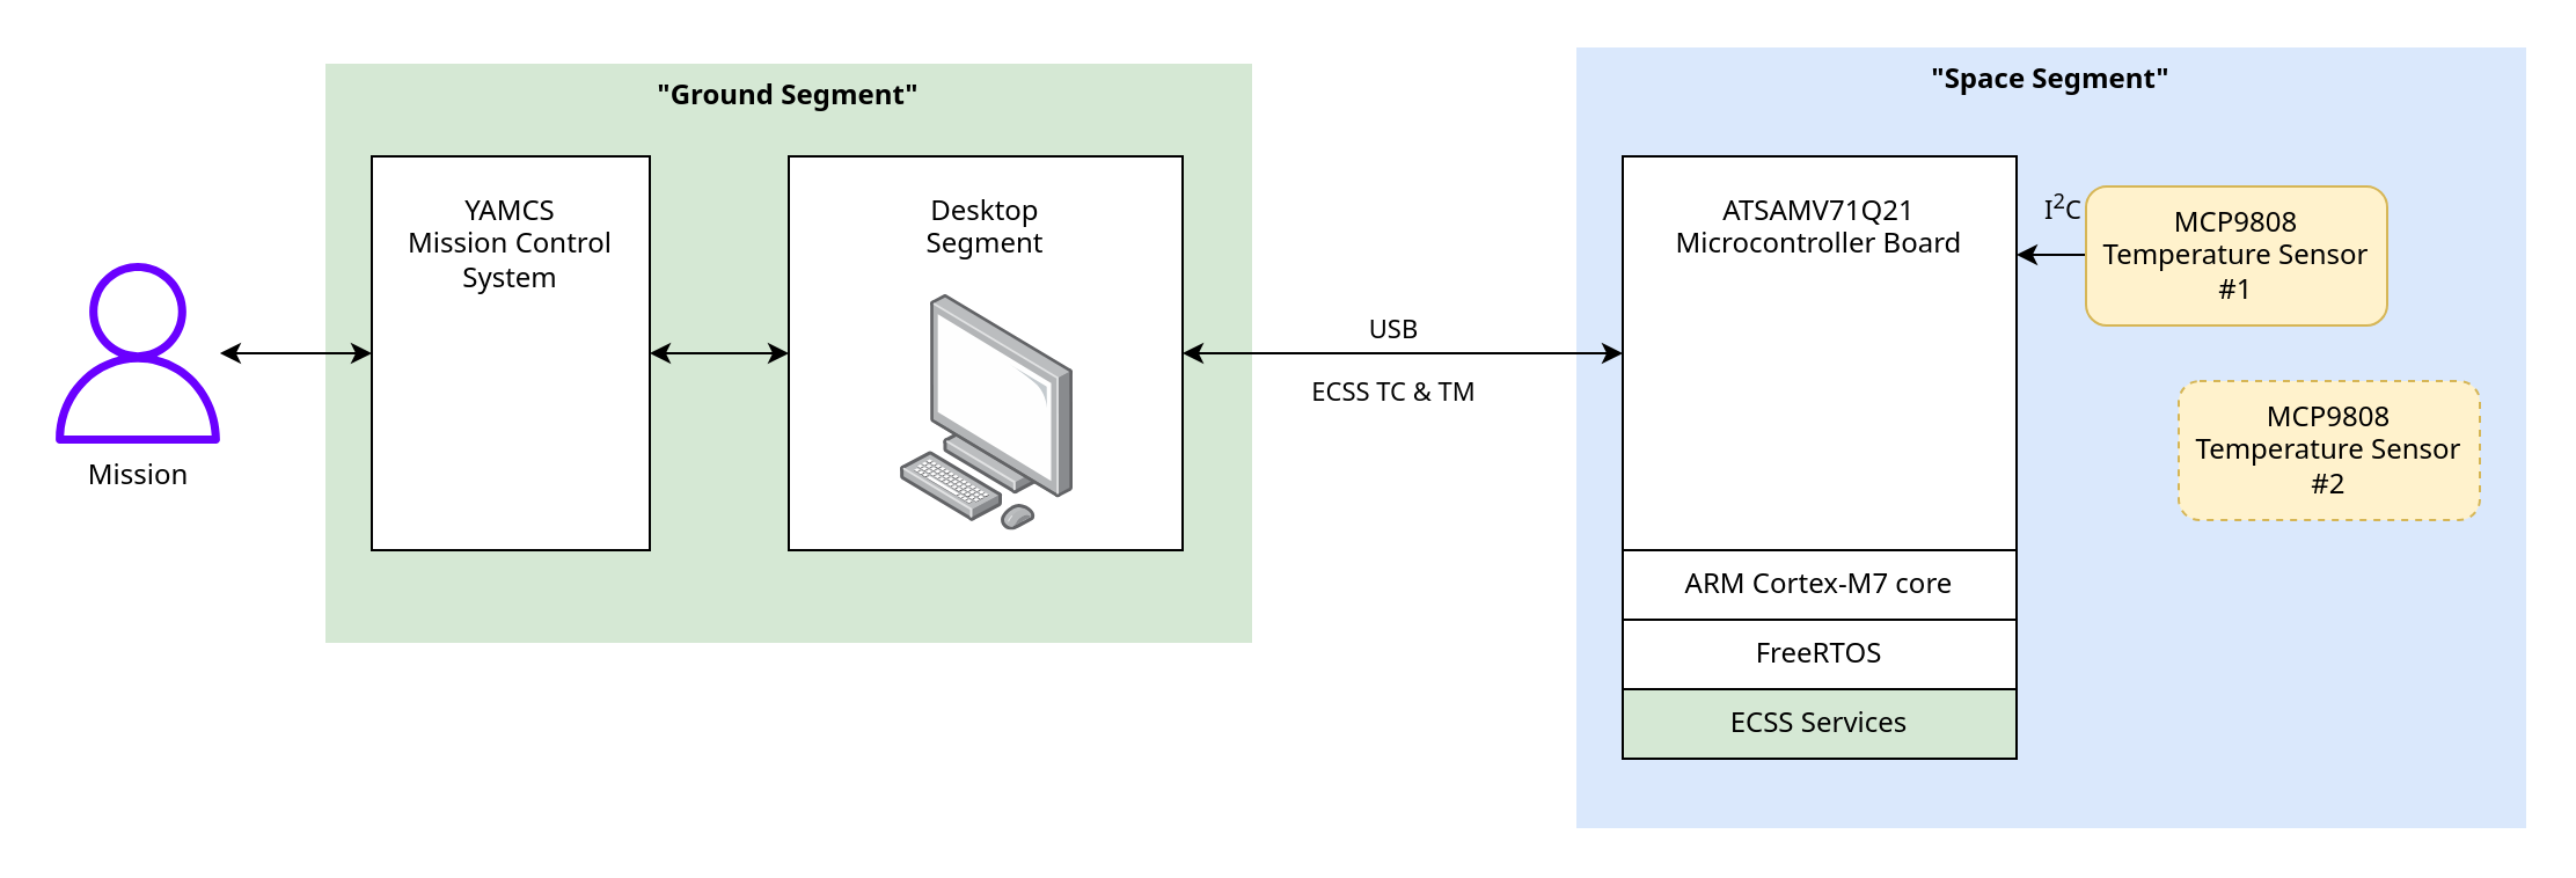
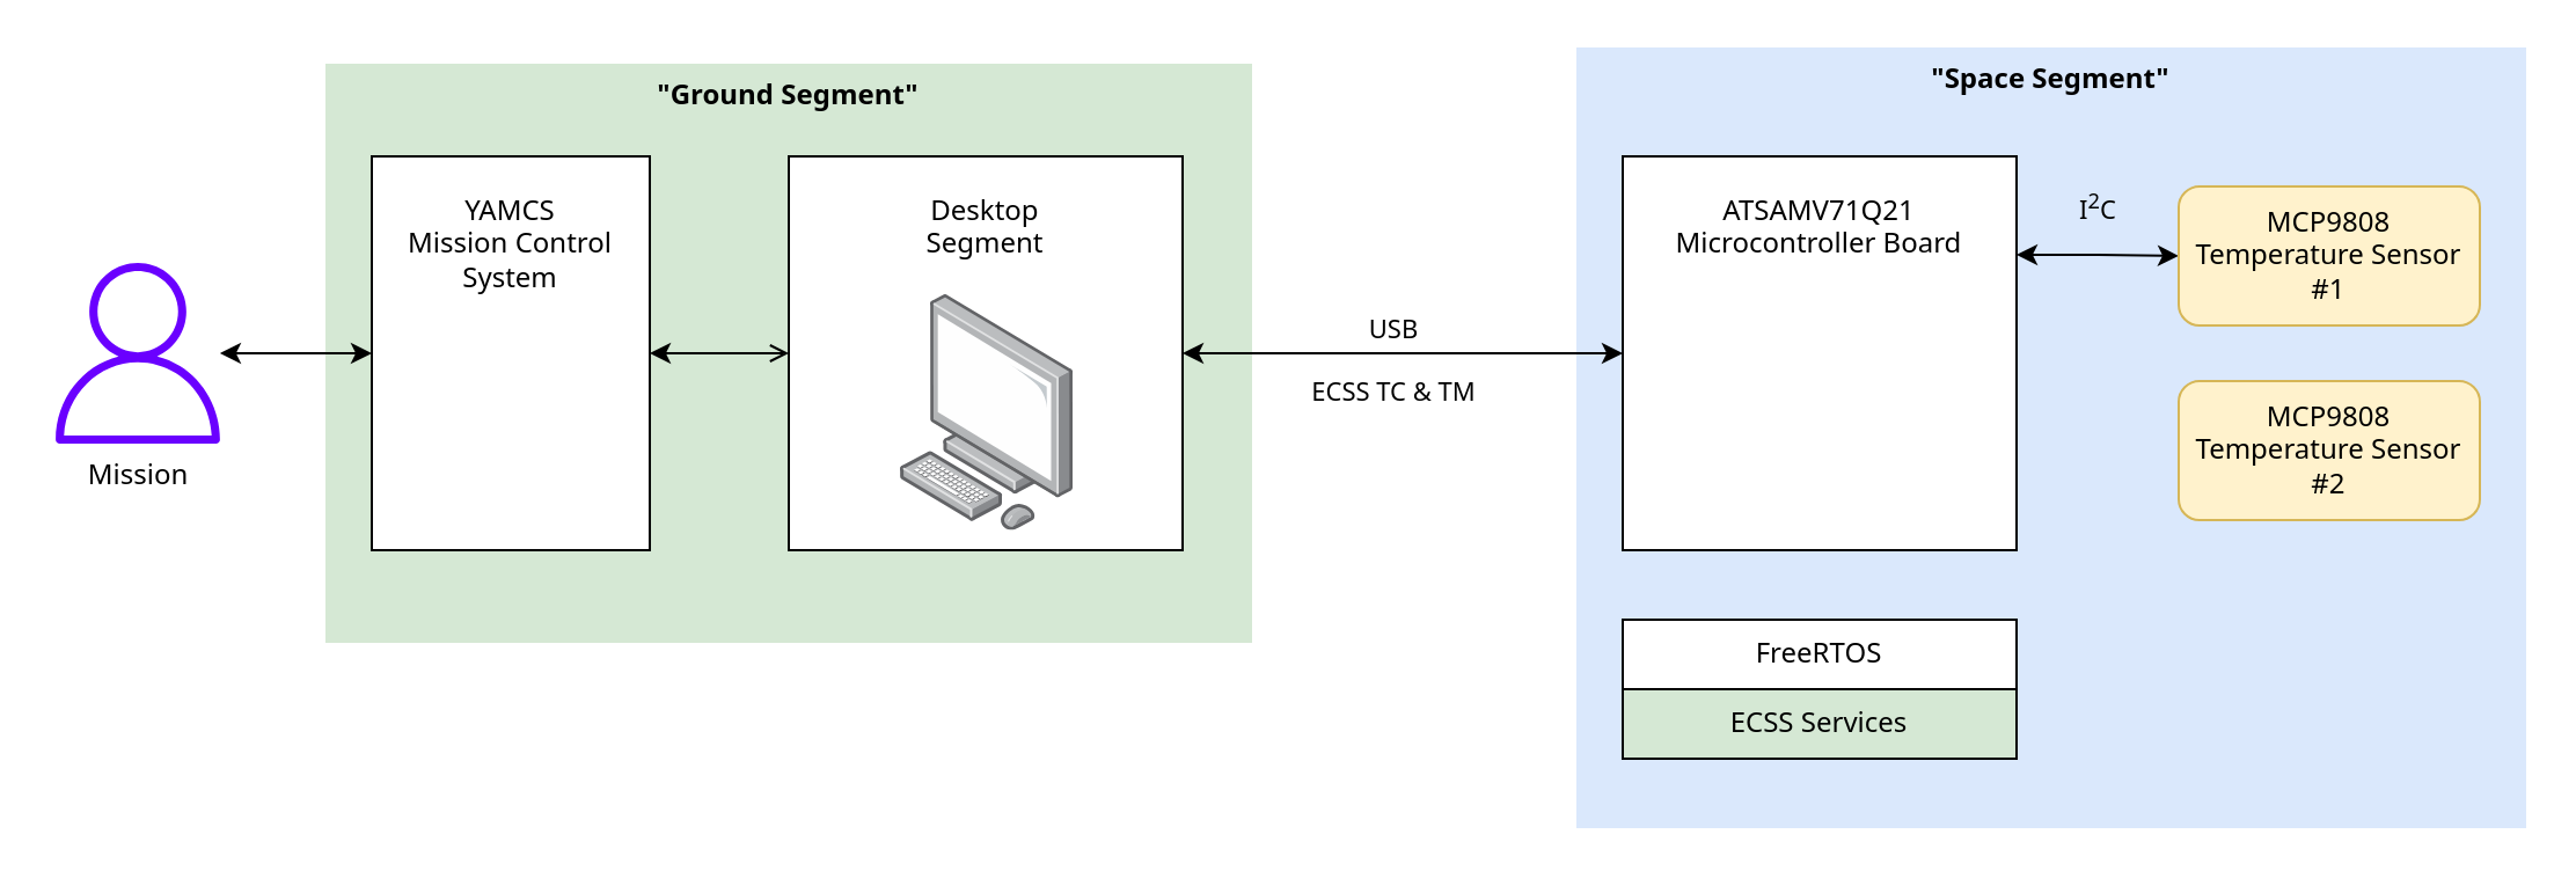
  <mxCell id="0" />
  <mxCell id="1" parent="0" />
  <mxCell id="2" value="&lt;b&gt;&quot;Ground Segment&quot;&lt;/b&gt;" style="rounded=0;whiteSpace=wrap;html=1;fontFamily=Noto Sans;fontSource=https%3A%2F%2Ffonts.googleapis.com%2Fcss%3Ffamily%3DNoto%2BSans;verticalAlign=top;fillColor=#d5e8d4;strokeColor=none;" vertex="1" parent="1"><mxGeometry x="140" y="27" width="400" height="250" as="geometry" /></mxCell>
  <mxCell id="3" value="&lt;b&gt;&quot;Space Segment&quot;&lt;/b&gt;" style="rounded=0;whiteSpace=wrap;html=1;fontFamily=Noto Sans;fontSource=https%3A%2F%2Ffonts.googleapis.com%2Fcss%3Ffamily%3DNoto%2BSans;verticalAlign=top;fillColor=#dae8fc;strokeColor=none;" vertex="1" parent="1"><mxGeometry x="680" y="20" width="410" height="337" as="geometry" /></mxCell>
  <mxCell id="4" value="I&lt;sup&gt;2&lt;/sup&gt;C" style="edgeStyle=orthogonalEdgeStyle;rounded=0;orthogonalLoop=1;jettySize=auto;html=1;exitX=1;exitY=0.25;exitDx=0;exitDy=0;entryX=0;entryY=0.5;entryDx=0;entryDy=0;startArrow=classic;startFill=1;fontFamily=Noto Sans;fontSource=https%3A%2F%2Ffonts.googleapis.com%2Fcss%3Ffamily%3DNoto%2BSans;labelBackgroundColor=none;" edge="1" parent="1" source="5" target="7"><mxGeometry x="-0.0" y="22" relative="1" as="geometry"><Array as="points"><mxPoint x="905" y="109" /></Array><mxPoint as="offset" /></mxGeometry></mxCell>
  <mxCell id="5" value="&lt;div&gt;ATSAMV71Q21&lt;/div&gt;&lt;div&gt;Microcontroller Board&lt;br&gt;&lt;/div&gt;" style="whiteSpace=wrap;html=1;aspect=fixed;verticalAlign=top;spacingTop=10;fontFamily=Noto Sans;fontSource=https%3A%2F%2Ffonts.googleapis.com%2Fcss%3Ffamily%3DNoto%2BSans;" vertex="1" parent="1"><mxGeometry x="700" y="67" width="170" height="170" as="geometry" /></mxCell>
  <mxCell id="6" value="" style="shape=image;verticalLabelPosition=bottom;labelBackgroundColor=#ffffff;verticalAlign=top;aspect=fixed;imageAspect=0;image=https://il.farnell.com/productimages/large/en_GB/2468259-40.jpg;fontFamily=Noto Sans;fontSource=https%3A%2F%2Ffonts.googleapis.com%2Fcss%3Ffamily%3DNoto%2BSans;" vertex="1" parent="1"><mxGeometry x="725.22" y="127" width="119.54" height="100" as="geometry" /></mxCell>
- <mxCell id="7" value="&lt;div&gt;MCP9808&lt;/div&gt;&lt;div&gt;Temperature Sensor&lt;/div&gt;&lt;div&gt;#1&lt;br&gt;&lt;/div&gt;" style="rounded=1;whiteSpace=wrap;html=1;verticalAlign=middle;fillColor=#fff2cc;strokeColor=#d6b656;fontFamily=Noto Sans;fontSource=https%3A%2F%2Ffonts.googleapis.com%2Fcss%3Ffamily%3DNoto%2BSans;" vertex="1" parent="1"><mxGeometry x="900" y="80" width="130" height="60" as="geometry" /></mxCell>
- <mxCell id="8" value="&lt;div&gt;MCP9808&lt;/div&gt;&lt;div&gt;Temperature Sensor&lt;/div&gt;&lt;div&gt;#2&lt;br&gt;&lt;/div&gt;" style="rounded=1;whiteSpace=wrap;html=1;verticalAlign=middle;fillColor=#fff2cc;strokeColor=#d6b656;fontFamily=Noto Sans;fontSource=https%3A%2F%2Ffonts.googleapis.com%2Fcss%3Ffamily%3DNoto%2BSans;dashed=1;" vertex="1" parent="1"><mxGeometry x="940" y="164" width="130" height="60" as="geometry" /></mxCell>
- <mxCell id="9" value="ARM Cortex-M7 core" style="rounded=0;whiteSpace=wrap;html=1;verticalAlign=middle;fontFamily=Noto Sans;fontSource=https%3A%2F%2Ffonts.googleapis.com%2Fcss%3Ffamily%3DNoto%2BSans;" vertex="1" parent="1"><mxGeometry x="700" y="237" width="170" height="30" as="geometry" /></mxCell>
+ <mxCell id="7" value="&lt;div&gt;MCP9808&lt;/div&gt;&lt;div&gt;Temperature Sensor&lt;/div&gt;&lt;div&gt;#1&lt;br&gt;&lt;/div&gt;" style="rounded=1;whiteSpace=wrap;html=1;verticalAlign=middle;fillColor=#fff2cc;strokeColor=#d6b656;fontFamily=Noto Sans;fontSource=https%3A%2F%2Ffonts.googleapis.com%2Fcss%3Ffamily%3DNoto%2BSans;" vertex="1" parent="1"><mxGeometry x="940" y="80" width="130" height="60" as="geometry" /></mxCell>
+ <mxCell id="8" value="&lt;div&gt;MCP9808&lt;/div&gt;&lt;div&gt;Temperature Sensor&lt;/div&gt;&lt;div&gt;#2&lt;br&gt;&lt;/div&gt;" style="rounded=1;whiteSpace=wrap;html=1;verticalAlign=middle;fillColor=#fff2cc;strokeColor=#d6b656;fontFamily=Noto Sans;fontSource=https%3A%2F%2Ffonts.googleapis.com%2Fcss%3Ffamily%3DNoto%2BSans;" vertex="1" parent="1"><mxGeometry x="940" y="164" width="130" height="60" as="geometry" /></mxCell>
  <mxCell id="10" value="FreeRTOS" style="rounded=0;whiteSpace=wrap;html=1;verticalAlign=middle;fontFamily=Noto Sans;fontSource=https%3A%2F%2Ffonts.googleapis.com%2Fcss%3Ffamily%3DNoto%2BSans;" vertex="1" parent="1"><mxGeometry x="700" y="267" width="170" height="30" as="geometry" /></mxCell>
  <mxCell id="11" value="ECSS Services" style="rounded=0;whiteSpace=wrap;html=1;verticalAlign=middle;fontFamily=Noto Sans;fontSource=https%3A%2F%2Ffonts.googleapis.com%2Fcss%3Ffamily%3DNoto%2BSans;fillColor=#d5e8d4;" vertex="1" parent="1"><mxGeometry x="700" y="297" width="170" height="30" as="geometry" /></mxCell>
  <mxCell id="12" style="edgeStyle=orthogonalEdgeStyle;rounded=0;orthogonalLoop=1;jettySize=auto;html=1;exitX=1;exitY=0.5;exitDx=0;exitDy=0;entryX=0;entryY=0.5;entryDx=0;entryDy=0;startArrow=classic;startFill=1;fontFamily=Noto Sans;fontSource=https%3A%2F%2Ffonts.googleapis.com%2Fcss%3Ffamily%3DNoto%2BSans;" edge="1" parent="1" source="15" target="5"><mxGeometry relative="1" as="geometry" /></mxCell>
  <mxCell id="13" value="USB" style="edgeLabel;html=1;align=center;verticalAlign=middle;resizable=0;points=[];fontFamily=Noto Sans;fontSource=https%3A%2F%2Ffonts.googleapis.com%2Fcss%3Ffamily%3DNoto%2BSans;" vertex="1" connectable="0" parent="12"><mxGeometry x="0.369" y="1" relative="1" as="geometry"><mxPoint x="-40" y="-11" as="offset" /></mxGeometry></mxCell>
  <mxCell id="14" value="ECSS TC &amp;amp; TM" style="edgeLabel;html=1;align=center;verticalAlign=middle;resizable=0;points=[];fontFamily=Noto Sans;fontSource=https%3A%2F%2Ffonts.googleapis.com%2Fcss%3Ffamily%3DNoto%2BSans;" vertex="1" connectable="0" parent="12"><mxGeometry x="0.404" y="1" relative="1" as="geometry"><mxPoint x="-43" y="16" as="offset" /></mxGeometry></mxCell>
  <mxCell id="15" value="&lt;div&gt;Desktop&lt;/div&gt;&lt;div&gt;Segment&lt;/div&gt;" style="whiteSpace=wrap;html=1;aspect=fixed;verticalAlign=top;spacingTop=10;fontFamily=Noto Sans;fontSource=https%3A%2F%2Ffonts.googleapis.com%2Fcss%3Ffamily%3DNoto%2BSans;" vertex="1" parent="1"><mxGeometry x="340" y="67" width="170" height="170" as="geometry" /></mxCell>
  <mxCell id="16" value="" style="points=[];aspect=fixed;html=1;align=center;shadow=0;dashed=0;image;image=img/lib/allied_telesis/computer_and_terminals/Personal_Computer.svg;fontFamily=Noto Sans;fontSource=https%3A%2F%2Ffonts.googleapis.com%2Fcss%3Ffamily%3DNoto%2BSans;" vertex="1" parent="1"><mxGeometry x="388.24" y="127" width="75.11" height="101.8" as="geometry" /></mxCell>
- <mxCell id="17" style="edgeStyle=orthogonalEdgeStyle;rounded=0;orthogonalLoop=1;jettySize=auto;html=1;exitX=1;exitY=0.5;exitDx=0;exitDy=0;entryX=0;entryY=0.5;entryDx=0;entryDy=0;startArrow=classic;startFill=1;fontFamily=Noto Sans;fontSource=https%3A%2F%2Ffonts.googleapis.com%2Fcss%3Ffamily%3DNoto%2BSans;" edge="1" parent="1" source="19" target="15"><mxGeometry relative="1" as="geometry" /></mxCell>
+ <mxCell id="17" style="edgeStyle=orthogonalEdgeStyle;rounded=0;orthogonalLoop=1;jettySize=auto;html=1;exitX=1;exitY=0.5;exitDx=0;exitDy=0;entryX=0;entryY=0.5;entryDx=0;entryDy=0;startArrow=classic;startFill=1;fontFamily=Noto Sans;fontSource=https%3A%2F%2Ffonts.googleapis.com%2Fcss%3Ffamily%3DNoto%2BSans;endArrow=open;" edge="1" parent="1" source="19" target="15"><mxGeometry relative="1" as="geometry" /></mxCell>
  <mxCell id="18" style="edgeStyle=orthogonalEdgeStyle;rounded=0;orthogonalLoop=1;jettySize=auto;html=1;exitX=0;exitY=0.5;exitDx=0;exitDy=0;startArrow=classic;startFill=1;fontFamily=Noto Sans;fontSource=https%3A%2F%2Ffonts.googleapis.com%2Fcss%3Ffamily%3DNoto%2BSans;" edge="1" parent="1" source="19" target="21"><mxGeometry relative="1" as="geometry" /></mxCell>
  <mxCell id="19" value="&lt;div&gt;YAMCS&lt;/div&gt;&lt;div&gt;Mission Control System&lt;br&gt;&lt;/div&gt;" style="rounded=0;whiteSpace=wrap;html=1;verticalAlign=top;spacingTop=10;fontFamily=Noto Sans;fontSource=https%3A%2F%2Ffonts.googleapis.com%2Fcss%3Ffamily%3DNoto%2BSans;" vertex="1" parent="1"><mxGeometry x="160" y="67" width="120" height="170" as="geometry" /></mxCell>
  <mxCell id="20" value="" style="shape=image;verticalLabelPosition=bottom;labelBackgroundColor=#ffffff;verticalAlign=top;aspect=fixed;imageAspect=0;image=https://yamcs.org/static/logo.png;fontFamily=Noto Sans;fontSource=https%3A%2F%2Ffonts.googleapis.com%2Fcss%3Ffamily%3DNoto%2BSans;" vertex="1" parent="1"><mxGeometry x="170" y="156.75" width="100" height="42.31" as="geometry" /></mxCell>
  <mxCell id="21" value="Mission" style="outlineConnect=0;strokeColor=#3700CC;dashed=0;verticalLabelPosition=bottom;verticalAlign=top;align=center;html=1;fontSize=12;fontStyle=0;aspect=fixed;pointerEvents=1;shape=mxgraph.aws4.user;fillColor=#6a00ff;fontFamily=Noto Sans;fontSource=https%3A%2F%2Ffonts.googleapis.com%2Fcss%3Ffamily%3DNoto%2BSans;" vertex="1" parent="1"><mxGeometry x="20" y="113" width="78" height="78" as="geometry" /></mxCell>
